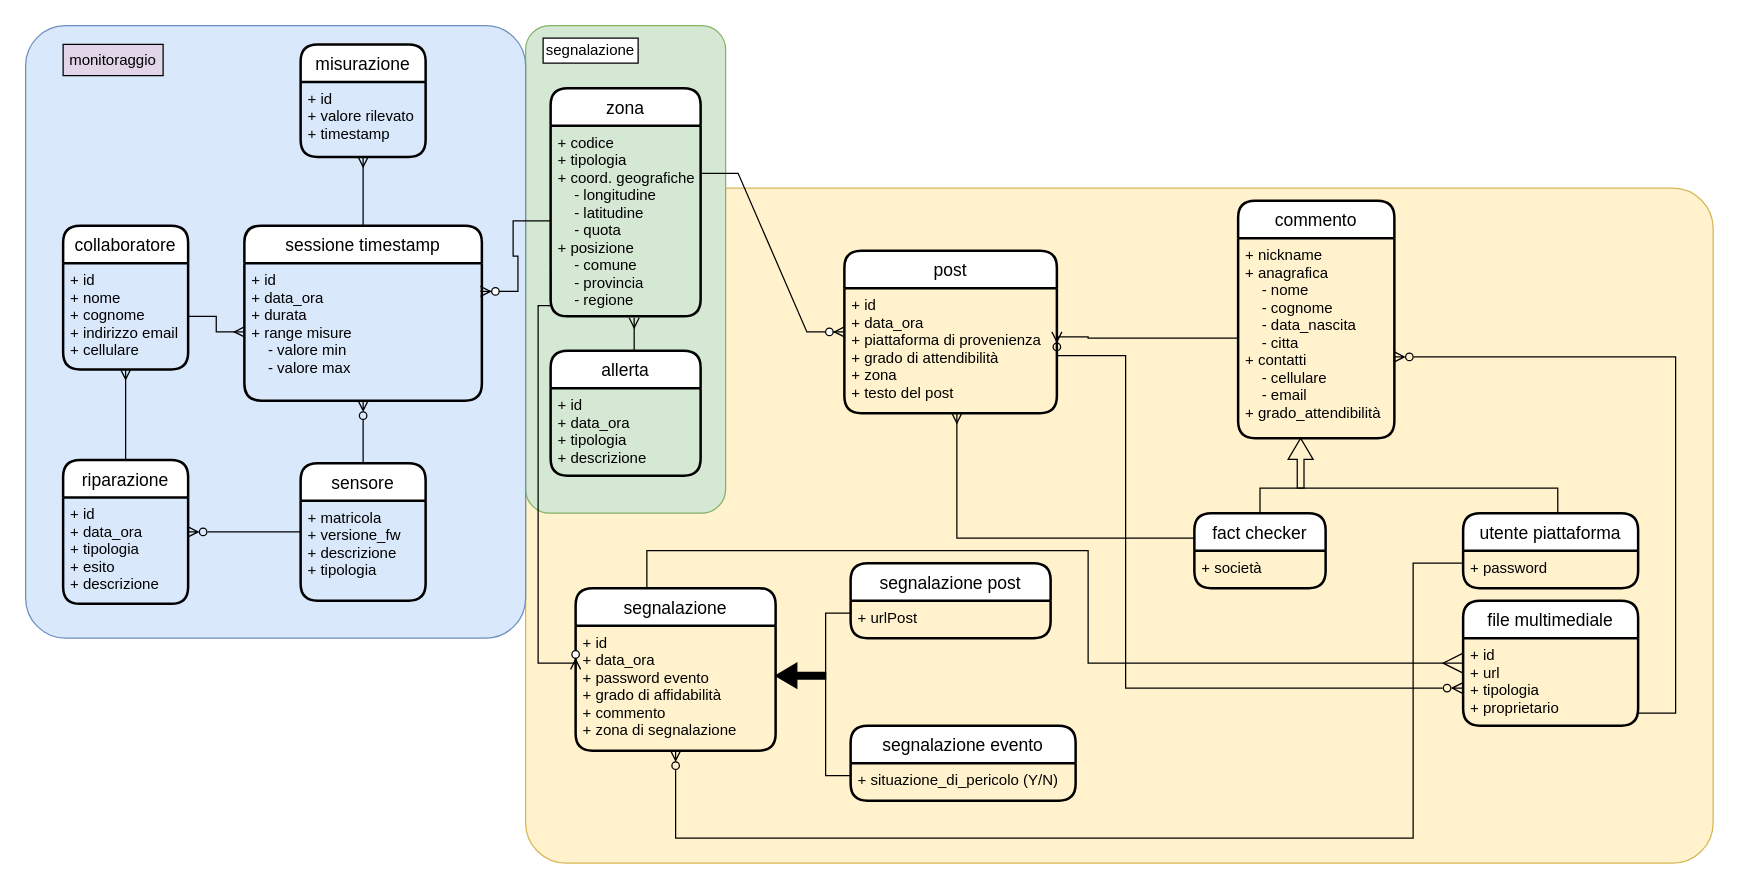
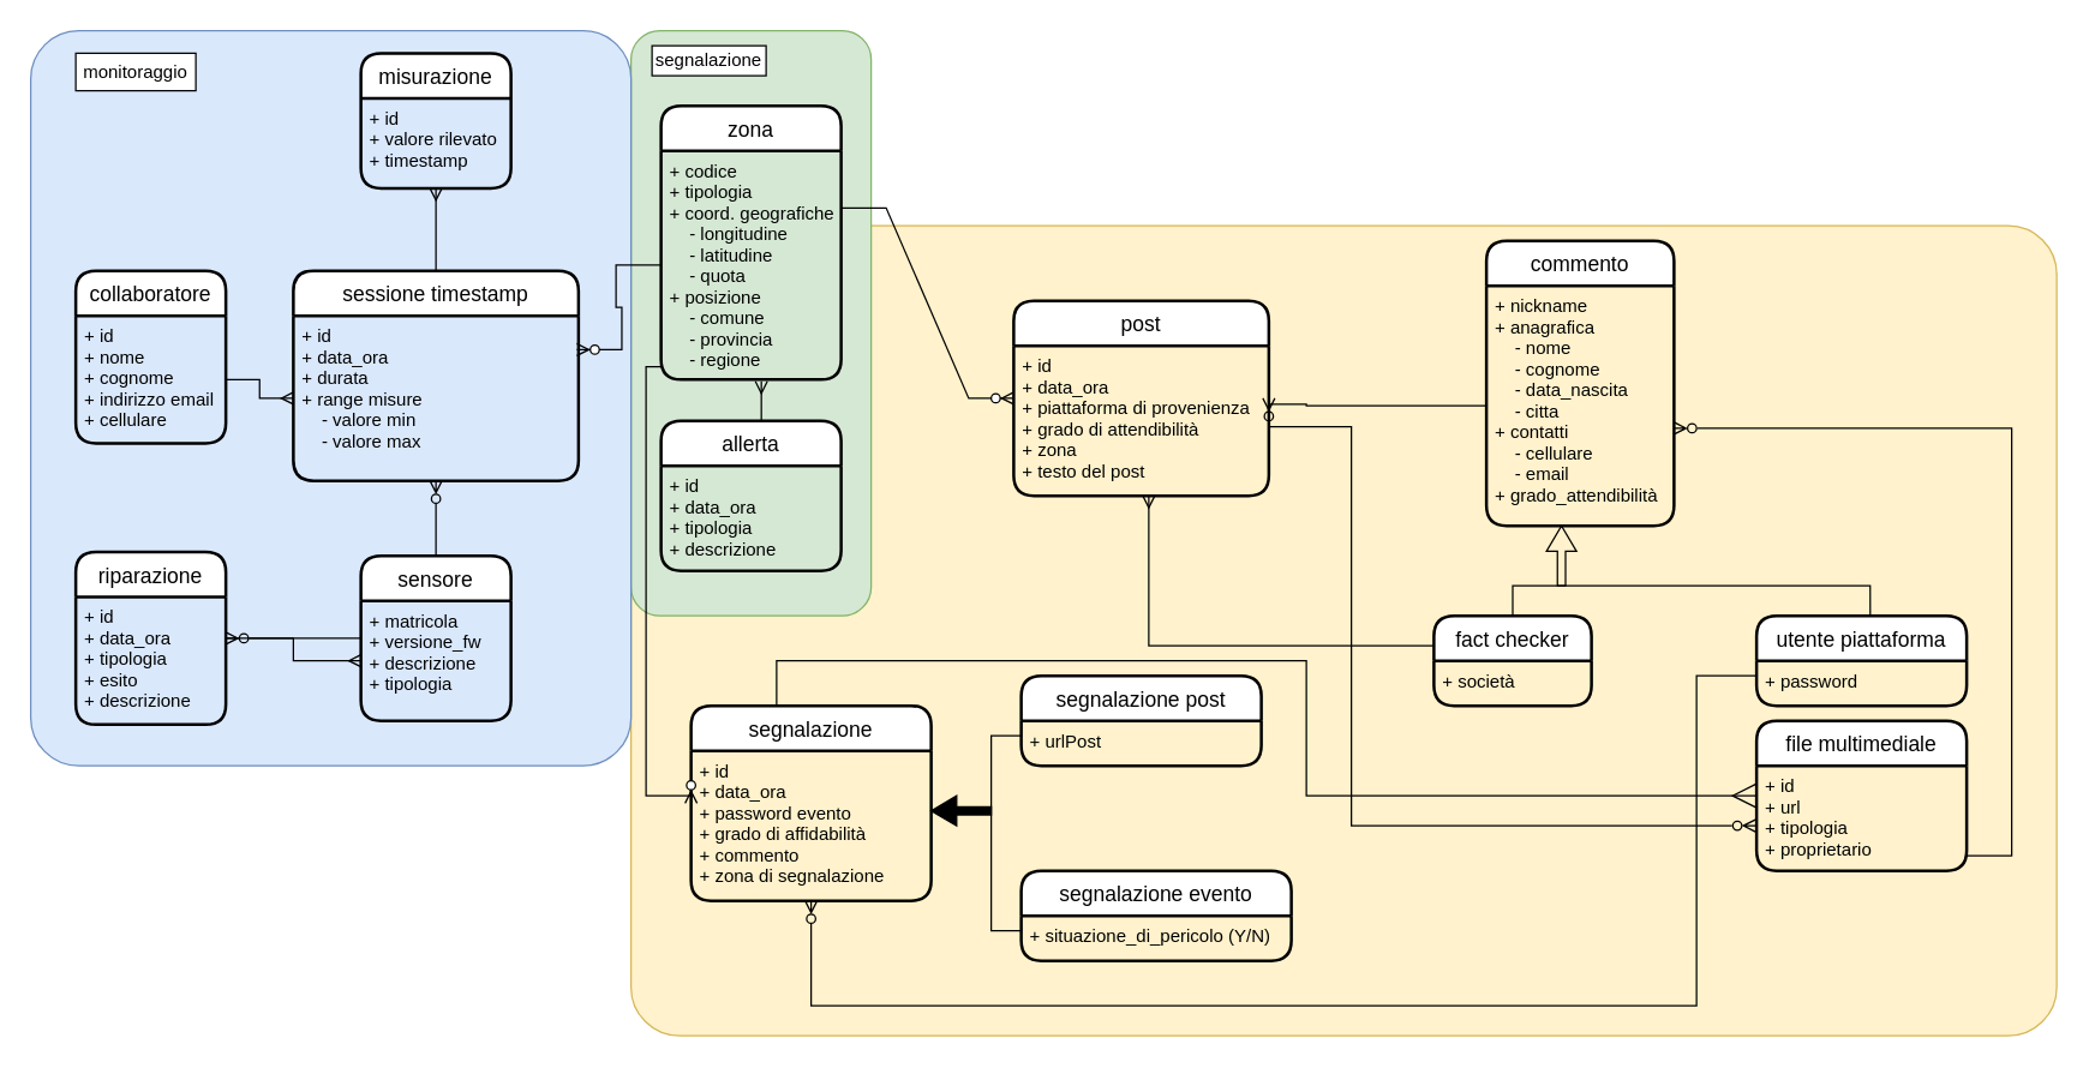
  <mxCell id="0" />
  <mxCell id="1" parent="0" />
  <mxCell id="2" value="" style="rounded=1;whiteSpace=wrap;html=1;fillColor=#fff2cc;strokeColor=#d6b656;arcSize=6;" parent="1" vertex="1"><mxGeometry x="420" y="150" width="950" height="540" as="geometry" /></mxCell>
  <mxCell id="3" value="" style="rounded=1;whiteSpace=wrap;html=1;fillColor=#d5e8d4;strokeColor=#82b366;arcSize=12;" parent="1" vertex="1"><mxGeometry x="420" y="20" width="160" height="390" as="geometry" /></mxCell>
  <mxCell id="4" value="" style="rounded=1;whiteSpace=wrap;html=1;fillColor=#dae8fc;strokeColor=#6c8ebf;arcSize=8;" parent="1" vertex="1"><mxGeometry x="20" y="20" width="400" height="490" as="geometry" /></mxCell>
  <mxCell id="5" value="" style="edgeStyle=entityRelationEdgeStyle;fontSize=12;html=1;endArrow=ERzeroToMany;endFill=1;rounded=0;entryX=0.994;entryY=0.376;entryDx=0;entryDy=0;entryPerimeter=0;startArrow=none;" parent="1" source="15" target="10" edge="1"><mxGeometry width="100" height="100" relative="1" as="geometry"><mxPoint x="440" y="280" as="sourcePoint" /><mxPoint x="380" y="250" as="targetPoint" /></mxGeometry></mxCell>
  <mxCell id="6" value="" style="edgeStyle=entityRelationEdgeStyle;fontSize=12;html=1;endArrow=ERzeroToMany;endFill=1;rounded=0;entryX=0;entryY=0.5;entryDx=0;entryDy=0;exitX=1;exitY=0.25;exitDx=0;exitDy=0;" parent="1" source="15" target="26" edge="1"><mxGeometry width="100" height="100" relative="1" as="geometry"><mxPoint x="540.7" y="274.16" as="sourcePoint" /><mxPoint x="600" y="242.5" as="targetPoint" /></mxGeometry></mxCell>
- <mxCell id="7" value="monitoraggio" style="rounded=0;whiteSpace=wrap;html=1;fillColor=#e1d5e7;" parent="1" vertex="1"><mxGeometry x="50" y="35" width="80" height="25" as="geometry" /></mxCell>
+ <mxCell id="7" value="monitoraggio" style="rounded=0;whiteSpace=wrap;html=1;" parent="1" vertex="1"><mxGeometry x="50" y="35" width="80" height="25" as="geometry" /></mxCell>
  <mxCell id="8" value="segnalazione" style="rounded=0;whiteSpace=wrap;html=1;" parent="1" vertex="1"><mxGeometry x="434" y="30" width="76" height="20" as="geometry" /></mxCell>
  <mxCell id="9" style="edgeStyle=orthogonalEdgeStyle;rounded=0;orthogonalLoop=1;jettySize=auto;html=1;endArrow=ERmany;endFill=0;" parent="1" source="10" target="51" edge="1"><mxGeometry relative="1" as="geometry" /></mxCell>
  <mxCell id="10" value="sessione timestamp" style="swimlane;childLayout=stackLayout;horizontal=1;startSize=30;horizontalStack=0;rounded=1;fontSize=14;fontStyle=0;strokeWidth=2;resizeParent=0;resizeLast=1;shadow=0;dashed=0;align=center;" parent="1" vertex="1"><mxGeometry x="195" y="180" width="190" height="140" as="geometry" /></mxCell>
  <mxCell id="11" value="+ id&#10;+ data_ora&#10;+ durata&#10;+ range misure&#10;    - valore min&#10;    - valore max" style="align=left;strokeColor=none;fillColor=none;spacingLeft=4;fontSize=12;verticalAlign=top;resizable=0;rotatable=0;part=1;" parent="10" vertex="1"><mxGeometry y="30" width="190" height="110" as="geometry" /></mxCell>
  <mxCell id="12" value="collaboratore" style="swimlane;childLayout=stackLayout;horizontal=1;startSize=30;horizontalStack=0;rounded=1;fontSize=14;fontStyle=0;strokeWidth=2;resizeParent=0;resizeLast=1;shadow=0;dashed=0;align=center;" parent="1" vertex="1"><mxGeometry x="50" y="180" width="100" height="115" as="geometry" /></mxCell>
  <mxCell id="13" value="+ id&#10;+ nome&#10;+ cognome&#10;+ indirizzo email&#10;+ cellulare&#10;" style="align=left;strokeColor=none;fillColor=none;spacingLeft=4;fontSize=12;verticalAlign=top;resizable=0;rotatable=0;part=1;" parent="12" vertex="1"><mxGeometry y="30" width="100" height="85" as="geometry" /></mxCell>
  <mxCell id="14" value="zona" style="swimlane;childLayout=stackLayout;horizontal=1;startSize=30;horizontalStack=0;rounded=1;fontSize=14;fontStyle=0;strokeWidth=2;resizeParent=0;resizeLast=1;shadow=0;dashed=0;align=center;" parent="1" vertex="1"><mxGeometry x="440" y="70" width="120" height="182.5" as="geometry" /></mxCell>
  <mxCell id="15" value="+ codice&#10;+ tipologia&#10;+ coord. geografiche&#10;    - longitudine&#10;    - latitudine&#10;    - quota&#10;+ posizione&#10;    - comune&#10;    - provincia&#10;    - regione" style="align=left;strokeColor=none;fillColor=none;spacingLeft=4;fontSize=12;verticalAlign=top;resizable=0;rotatable=0;part=1;" parent="14" vertex="1"><mxGeometry y="30" width="120" height="152.5" as="geometry" /></mxCell>
  <mxCell id="16" value="segnalazione post" style="swimlane;childLayout=stackLayout;horizontal=1;startSize=30;horizontalStack=0;rounded=1;fontSize=14;fontStyle=0;strokeWidth=2;resizeParent=0;resizeLast=1;shadow=0;dashed=0;align=center;" parent="1" vertex="1"><mxGeometry x="680" y="450" width="160" height="60" as="geometry" /></mxCell>
  <mxCell id="17" value="+ urlPost&#10;" style="align=left;strokeColor=none;fillColor=none;spacingLeft=4;fontSize=12;verticalAlign=top;resizable=0;rotatable=0;part=1;" parent="16" vertex="1"><mxGeometry y="30" width="160" height="30" as="geometry" /></mxCell>
  <mxCell id="18" value="segnalazione evento" style="swimlane;childLayout=stackLayout;horizontal=1;startSize=30;horizontalStack=0;rounded=1;fontSize=14;fontStyle=0;strokeWidth=2;resizeParent=0;resizeLast=1;shadow=0;dashed=0;align=center;" parent="1" vertex="1"><mxGeometry x="680" y="580" width="180" height="60" as="geometry"><mxRectangle x="600" y="520" width="170" height="30" as="alternateBounds" /></mxGeometry></mxCell>
  <mxCell id="19" value="+ situazione_di_pericolo (Y/N)" style="align=left;strokeColor=none;fillColor=none;spacingLeft=4;fontSize=12;verticalAlign=top;resizable=0;rotatable=0;part=1;" parent="18" vertex="1"><mxGeometry y="30" width="180" height="30" as="geometry" /></mxCell>
  <mxCell id="20" value="segnalazione" style="swimlane;childLayout=stackLayout;horizontal=1;startSize=30;horizontalStack=0;rounded=1;fontSize=14;fontStyle=0;strokeWidth=2;resizeParent=0;resizeLast=1;shadow=0;dashed=0;align=center;" parent="1" vertex="1"><mxGeometry x="460" y="470" width="160" height="130" as="geometry" /></mxCell>
  <mxCell id="21" value="+ id&#10;+ data_ora&#10;+ password evento&#10;+ grado di affidabilità&#10;+ commento&#10;+ zona di segnalazione" style="align=left;strokeColor=none;fillColor=none;spacingLeft=4;fontSize=12;verticalAlign=top;resizable=0;rotatable=0;part=1;" parent="20" vertex="1"><mxGeometry y="30" width="160" height="100" as="geometry" /></mxCell>
  <mxCell id="22" value="" style="edgeStyle=orthogonalEdgeStyle;fontSize=12;html=1;endArrow=ERzeroToMany;endFill=1;shadow=0;exitX=0;exitY=0.75;exitDx=0;exitDy=0;entryX=0;entryY=0.5;entryDx=0;entryDy=0;rounded=0;" parent="1" source="15" target="20" edge="1"><mxGeometry width="100" height="100" relative="1" as="geometry"><mxPoint x="560" y="430" as="sourcePoint" /><mxPoint x="660" y="330" as="targetPoint" /><Array as="points"><mxPoint x="430" y="244" /><mxPoint x="430" y="530" /></Array></mxGeometry></mxCell>
  <mxCell id="23" style="edgeStyle=orthogonalEdgeStyle;rounded=0;orthogonalLoop=1;jettySize=auto;html=1;entryX=1;entryY=0.5;entryDx=0;entryDy=0;endArrow=ERzeroToMany;endFill=0;" parent="1" source="24" target="26" edge="1"><mxGeometry relative="1" as="geometry"><Array as="points"><mxPoint x="870" y="270" /><mxPoint x="870" y="269" /></Array></mxGeometry></mxCell>
  <mxCell id="24" value="commento" style="swimlane;childLayout=stackLayout;horizontal=1;startSize=30;horizontalStack=0;rounded=1;fontSize=14;fontStyle=0;strokeWidth=2;resizeParent=0;resizeLast=1;shadow=0;dashed=0;align=center;" parent="1" vertex="1"><mxGeometry x="990" y="160" width="125" height="190" as="geometry" /></mxCell>
  <mxCell id="25" value="+ nickname&#10;+ anagrafica&#10;    - nome&#10;    - cognome&#10;    - data_nascita&#10;    - citta&#10;+ contatti&#10;    - cellulare&#10;    - email&#10;+ grado_attendibilità" style="align=left;strokeColor=none;fillColor=none;spacingLeft=4;fontSize=12;verticalAlign=top;resizable=0;rotatable=0;part=1;" parent="24" vertex="1"><mxGeometry y="30" width="125" height="160" as="geometry" /></mxCell>
  <mxCell id="26" value="post" style="swimlane;childLayout=stackLayout;horizontal=1;startSize=30;horizontalStack=0;rounded=1;fontSize=14;fontStyle=0;strokeWidth=2;resizeParent=0;resizeLast=1;shadow=0;dashed=0;align=center;" parent="1" vertex="1"><mxGeometry x="675" y="200" width="170" height="130" as="geometry" /></mxCell>
  <mxCell id="27" value="+ id&#10;+ data_ora&#10;+ piattaforma di provenienza&#10;+ grado di attendibilità&#10;+ zona&#10;+ testo del post" style="align=left;strokeColor=none;fillColor=none;spacingLeft=4;fontSize=12;verticalAlign=top;resizable=0;rotatable=0;part=1;" parent="26" vertex="1"><mxGeometry y="30" width="170" height="100" as="geometry" /></mxCell>
  <mxCell id="28" style="edgeStyle=orthogonalEdgeStyle;rounded=0;orthogonalLoop=1;jettySize=auto;html=1;entryX=0;entryY=0.25;entryDx=0;entryDy=0;fontFamily=Comic Sans MS;exitX=0;exitY=0;exitDx=0;exitDy=0;endArrow=none;endFill=0;" parent="1" source="17" target="19" edge="1"><mxGeometry relative="1" as="geometry"><Array as="points"><mxPoint x="680" y="490" /><mxPoint x="660" y="490" /><mxPoint x="660" y="620" /></Array></mxGeometry></mxCell>
  <mxCell id="29" value="" style="html=1;shadow=0;dashed=0;align=center;verticalAlign=middle;shape=mxgraph.arrows2.arrow;dy=0.73;dx=16.95;flipH=1;notch=0;fontFamily=Comic Sans MS;fillStyle=solid;fillColor=#000000;" parent="1" vertex="1"><mxGeometry x="620" y="530" width="40" height="20" as="geometry" /></mxCell>
  <mxCell id="30" style="edgeStyle=orthogonalEdgeStyle;rounded=0;orthogonalLoop=1;jettySize=auto;html=1;endArrow=ERzeroToMany;endFill=0;" parent="1" source="31" target="21" edge="1"><mxGeometry relative="1" as="geometry"><Array as="points"><mxPoint x="1130" y="450" /><mxPoint x="1130" y="670" /><mxPoint x="540" y="670" /></Array></mxGeometry></mxCell>
  <mxCell id="31" value="utente piattaforma" style="swimlane;childLayout=stackLayout;horizontal=1;startSize=30;horizontalStack=0;rounded=1;fontSize=14;fontStyle=0;strokeWidth=2;resizeParent=0;resizeLast=1;shadow=0;dashed=0;align=center;" parent="1" vertex="1"><mxGeometry x="1170" y="410" width="140" height="60" as="geometry" /></mxCell>
  <mxCell id="32" value="+ password" style="align=left;strokeColor=none;fillColor=none;spacingLeft=4;fontSize=12;verticalAlign=top;resizable=0;rotatable=0;part=1;" parent="31" vertex="1"><mxGeometry y="30" width="140" height="30" as="geometry" /></mxCell>
  <mxCell id="33" value="" style="html=1;shadow=0;dashed=0;align=center;verticalAlign=middle;shape=mxgraph.arrows2.arrow;dy=0.73;dx=16.95;flipH=1;notch=0;fontFamily=Comic Sans MS;fillStyle=solid;rotation=90;fillColor=none;" parent="1" vertex="1"><mxGeometry x="1020" y="360" width="40" height="20" as="geometry" /></mxCell>
  <mxCell id="34" style="edgeStyle=orthogonalEdgeStyle;rounded=0;orthogonalLoop=1;jettySize=auto;html=1;endArrow=ERzeroToMany;endFill=0;" parent="1" source="35" target="25" edge="1"><mxGeometry relative="1" as="geometry"><Array as="points"><mxPoint x="1340" y="570" /><mxPoint x="1340" y="285" /></Array></mxGeometry></mxCell>
  <mxCell id="35" value="file multimediale" style="swimlane;childLayout=stackLayout;horizontal=1;startSize=30;horizontalStack=0;rounded=1;fontSize=14;fontStyle=0;strokeWidth=2;resizeParent=0;resizeLast=1;shadow=0;dashed=0;align=center;" parent="1" vertex="1"><mxGeometry x="1170" y="480" width="140" height="100" as="geometry"><mxRectangle x="1101" y="420" width="140" height="30" as="alternateBounds" /></mxGeometry></mxCell>
  <mxCell id="36" value="+ id&#10;+ url&#10;+ tipologia&#10;+ proprietario" style="align=left;strokeColor=none;fillColor=none;spacingLeft=4;fontSize=12;verticalAlign=top;resizable=0;rotatable=0;part=1;" parent="35" vertex="1"><mxGeometry y="30" width="140" height="70" as="geometry" /></mxCell>
  <mxCell id="37" style="edgeStyle=orthogonalEdgeStyle;rounded=0;orthogonalLoop=1;jettySize=auto;html=1;exitX=0.5;exitY=1;exitDx=0;exitDy=0;endArrow=ERzeroToMany;endFill=0;" parent="35" source="36" target="36" edge="1"><mxGeometry relative="1" as="geometry" /></mxCell>
  <mxCell id="38" style="edgeStyle=orthogonalEdgeStyle;rounded=0;orthogonalLoop=1;jettySize=auto;html=1;endArrow=ERzeroToMany;endFill=0;" parent="1" edge="1"><mxGeometry relative="1" as="geometry"><mxPoint x="850.143" y="270" as="targetPoint" /><mxPoint x="850" y="270" as="sourcePoint" /></mxGeometry></mxCell>
  <mxCell id="39" style="edgeStyle=orthogonalEdgeStyle;rounded=0;orthogonalLoop=1;jettySize=auto;html=1;entryX=-0.006;entryY=0.571;entryDx=0;entryDy=0;entryPerimeter=0;endArrow=ERzeroToMany;endFill=0;" parent="1" source="27" target="36" edge="1"><mxGeometry relative="1" as="geometry"><Array as="points"><mxPoint x="900" y="284" /><mxPoint x="900" y="550" /></Array></mxGeometry></mxCell>
  <mxCell id="40" style="edgeStyle=orthogonalEdgeStyle;rounded=0;orthogonalLoop=1;jettySize=auto;html=1;entryX=0.5;entryY=1;entryDx=0;entryDy=0;endArrow=ERzeroToMany;endFill=0;" parent="1" source="42" target="10" edge="1"><mxGeometry relative="1" as="geometry" /></mxCell>
  <mxCell id="41" style="edgeStyle=orthogonalEdgeStyle;rounded=0;orthogonalLoop=1;jettySize=auto;html=1;endArrow=ERzeroToMany;endFill=0;" parent="1" source="42" target="46" edge="1"><mxGeometry relative="1" as="geometry"><Array as="points"><mxPoint x="250" y="438" /><mxPoint x="250" y="438" /></Array></mxGeometry></mxCell>
  <mxCell id="42" value="sensore" style="swimlane;childLayout=stackLayout;horizontal=1;startSize=30;horizontalStack=0;rounded=1;fontSize=14;fontStyle=0;strokeWidth=2;resizeParent=0;resizeLast=1;shadow=0;dashed=0;align=center;" parent="1" vertex="1"><mxGeometry x="240" y="370" width="100" height="110" as="geometry" /></mxCell>
  <mxCell id="43" value="+ matricola&#10;+ versione_fw&#10;+ descrizione&#10;+ tipologia" style="align=left;strokeColor=none;fillColor=none;spacingLeft=4;fontSize=12;verticalAlign=top;resizable=0;rotatable=0;part=1;" parent="42" vertex="1"><mxGeometry y="30" width="100" height="80" as="geometry" /></mxCell>
- <mxCell id="44" style="edgeStyle=orthogonalEdgeStyle;rounded=0;orthogonalLoop=1;jettySize=auto;html=1;endArrow=ERmany;endFill=0;" parent="1" source="45" target="13" edge="1"><mxGeometry relative="1" as="geometry" /></mxCell>
+ <mxCell id="44" style="edgeStyle=orthogonalEdgeStyle;rounded=0;orthogonalLoop=1;jettySize=auto;html=1;endArrow=ERmany;endFill=0;" parent="1" source="45" target="43" edge="1"><mxGeometry relative="1" as="geometry" /></mxCell>
  <mxCell id="45" value="riparazione" style="swimlane;childLayout=stackLayout;horizontal=1;startSize=30;horizontalStack=0;rounded=1;fontSize=14;fontStyle=0;strokeWidth=2;resizeParent=0;resizeLast=1;shadow=0;dashed=0;align=center;" parent="1" vertex="1"><mxGeometry x="50" y="367.5" width="100" height="115" as="geometry" /></mxCell>
  <mxCell id="46" value="+ id&#10;+ data_ora&#10;+ tipologia&#10;+ esito&#10;+ descrizione" style="align=left;strokeColor=none;fillColor=none;spacingLeft=4;fontSize=12;verticalAlign=top;resizable=0;rotatable=0;part=1;" parent="45" vertex="1"><mxGeometry y="30" width="100" height="85" as="geometry" /></mxCell>
  <mxCell id="47" style="edgeStyle=orthogonalEdgeStyle;rounded=0;orthogonalLoop=1;jettySize=auto;html=1;entryX=0.557;entryY=1.008;entryDx=0;entryDy=0;entryPerimeter=0;endArrow=ERmany;endFill=0;" parent="1" source="48" target="15" edge="1"><mxGeometry relative="1" as="geometry"><Array as="points"><mxPoint x="517" y="290" /><mxPoint x="517" y="290" /></Array></mxGeometry></mxCell>
  <mxCell id="48" value="allerta" style="swimlane;childLayout=stackLayout;horizontal=1;startSize=30;horizontalStack=0;rounded=1;fontSize=14;fontStyle=0;strokeWidth=2;resizeParent=0;resizeLast=1;shadow=0;dashed=0;align=center;" parent="1" vertex="1"><mxGeometry x="440" y="280" width="120" height="100" as="geometry" /></mxCell>
  <mxCell id="49" value="+ id&#10;+ data_ora&#10;+ tipologia&#10;+ descrizione" style="align=left;strokeColor=none;fillColor=none;spacingLeft=4;fontSize=12;verticalAlign=top;resizable=0;rotatable=0;part=1;" parent="48" vertex="1"><mxGeometry y="30" width="120" height="70" as="geometry" /></mxCell>
  <mxCell id="50" value="misurazione" style="swimlane;childLayout=stackLayout;horizontal=1;startSize=30;horizontalStack=0;rounded=1;fontSize=14;fontStyle=0;strokeWidth=2;resizeParent=0;resizeLast=1;shadow=0;dashed=0;align=center;" parent="1" vertex="1"><mxGeometry x="240" y="35" width="100" height="90" as="geometry"><mxRectangle x="160" y="-25" width="120" height="30" as="alternateBounds" /></mxGeometry></mxCell>
  <mxCell id="51" value="+ id&#10;+ valore rilevato&#10;+ timestamp" style="align=left;strokeColor=none;fillColor=none;spacingLeft=4;fontSize=12;verticalAlign=top;resizable=0;rotatable=0;part=1;" parent="50" vertex="1"><mxGeometry y="30" width="100" height="60" as="geometry" /></mxCell>
  <mxCell id="52" style="edgeStyle=orthogonalEdgeStyle;rounded=0;orthogonalLoop=1;jettySize=auto;html=1;endArrow=ERmany;endFill=0;" parent="1" source="13" target="11" edge="1"><mxGeometry relative="1" as="geometry" /></mxCell>
  <mxCell id="53" style="edgeStyle=orthogonalEdgeStyle;rounded=0;orthogonalLoop=1;jettySize=auto;html=1;entryX=0.541;entryY=0.003;entryDx=0;entryDy=0;entryPerimeter=0;endArrow=none;endFill=0;" parent="1" source="55" target="31" edge="1"><mxGeometry relative="1" as="geometry"><Array as="points"><mxPoint x="1007" y="390" /><mxPoint x="1246" y="390" /></Array></mxGeometry></mxCell>
  <mxCell id="54" style="edgeStyle=orthogonalEdgeStyle;rounded=0;orthogonalLoop=1;jettySize=auto;html=1;endArrow=ERmany;endFill=0;" parent="1" source="55" target="27" edge="1"><mxGeometry relative="1" as="geometry"><Array as="points"><mxPoint x="765" y="430" /></Array></mxGeometry></mxCell>
  <mxCell id="55" value="fact checker" style="swimlane;childLayout=stackLayout;horizontal=1;startSize=30;horizontalStack=0;rounded=1;fontSize=14;fontStyle=0;strokeWidth=2;resizeParent=0;resizeLast=1;shadow=0;dashed=0;align=center;gradientColor=none;" parent="1" vertex="1"><mxGeometry x="955" y="410" width="105" height="60" as="geometry" /></mxCell>
  <mxCell id="56" value="+ società" style="align=left;strokeColor=none;fillColor=none;spacingLeft=4;fontSize=12;verticalAlign=top;resizable=0;rotatable=0;part=1;shadow=1;" parent="55" vertex="1"><mxGeometry y="30" width="105" height="30" as="geometry" /></mxCell>
  <mxCell id="57" style="edgeStyle=orthogonalEdgeStyle;rounded=0;orthogonalLoop=1;jettySize=auto;html=1;strokeColor=default;strokeWidth=1;fontSize=12;startArrow=none;startFill=0;endArrow=ERmany;endFill=0;startSize=14;endSize=14;" parent="1" source="20" target="35" edge="1"><mxGeometry relative="1" as="geometry"><Array as="points"><mxPoint x="517" y="440" /><mxPoint x="870" y="440" /><mxPoint x="870" y="530" /></Array></mxGeometry></mxCell>
